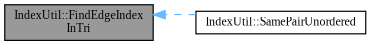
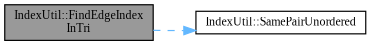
  digraph {
    rankdir=LR
    fontname="Liberation Serif"
    node [color=black fontname="Liberation Serif" fontsize=10 shape=box style=filled]
    n1 [fillcolor=grey60 fontcolor=black height=0.2 label="IndexUtil::FindEdgeIndex\lInTri" width=0.4]
    n2 [fillcolor=white height=0.2 label="IndexUtil::SamePairUnordered" width=0.4]
-   n2 -> n1 [color=steelblue1 fontname="Liberation Serif" fontsize=10 labelfontname=Helvetica labelfontsize=10 style=dashed]
+   n1 -> n2 [color=steelblue1 fontname="Liberation Serif" fontsize=10 labelfontname=Helvetica labelfontsize=10 style=dashed]
  }
